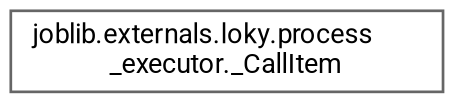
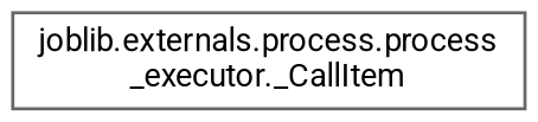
  digraph {
    rankdir=LR
    fontname=Roboto
-   n1 [color=grey40 fillcolor=white fontname=Roboto fontsize=10 height=0.2 label="joblib.externals.loky.process\l_executor._CallItem" shape=box style=filled width=0.4]
+   n1 [color=grey40 fillcolor=white fontname=Roboto fontsize=10 height=0.2 label="joblib.externals.process.process\l_executor._CallItem" shape=box style=filled width=0.4]
  }
